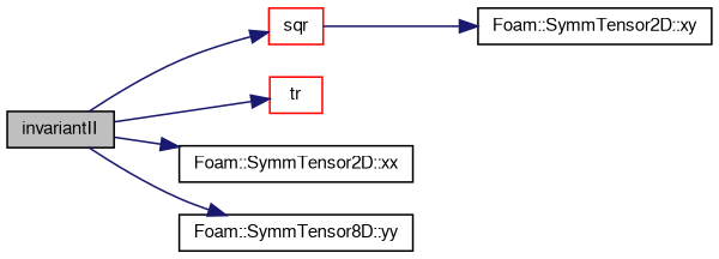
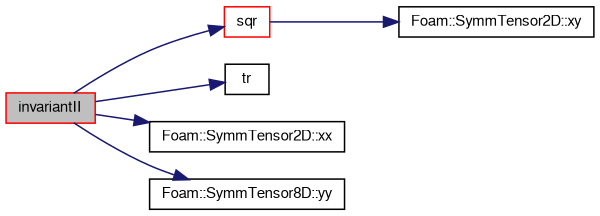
  digraph {
    rankdir=LR
    node [color=black fontname=FreeSans fontsize=10 shape=record]
    edge [color=midnightblue fontname=FreeSans fontsize=10 labelfontname=FreeSans labelfontsize=10 style=solid]
-   n1 [fillcolor=grey75 fontcolor=black height=0.2 label=invariantII style=filled width=0.4]
+   n1 [color=red fillcolor=grey75 fontcolor=black height=0.2 label=invariantII style=filled width=0.4]
    n2 [color=red height=0.2 label=sqr width=0.4]
-   n3 [color=red height=0.2 label=tr width=0.4]
+   n3 [height=0.2 label=tr width=0.4]
    n4 [height=0.2 label="Foam::SymmTensor2D::xx" width=0.4]
    n5 [height=0.2 label="Foam::SymmTensor8D::yy" width=0.4]
    n6 [height=0.2 label="Foam::SymmTensor2D::xy" width=0.4]
    n1 -> n2
    n1 -> n3
    n1 -> n4
    n1 -> n5
    n2 -> n6
  }
